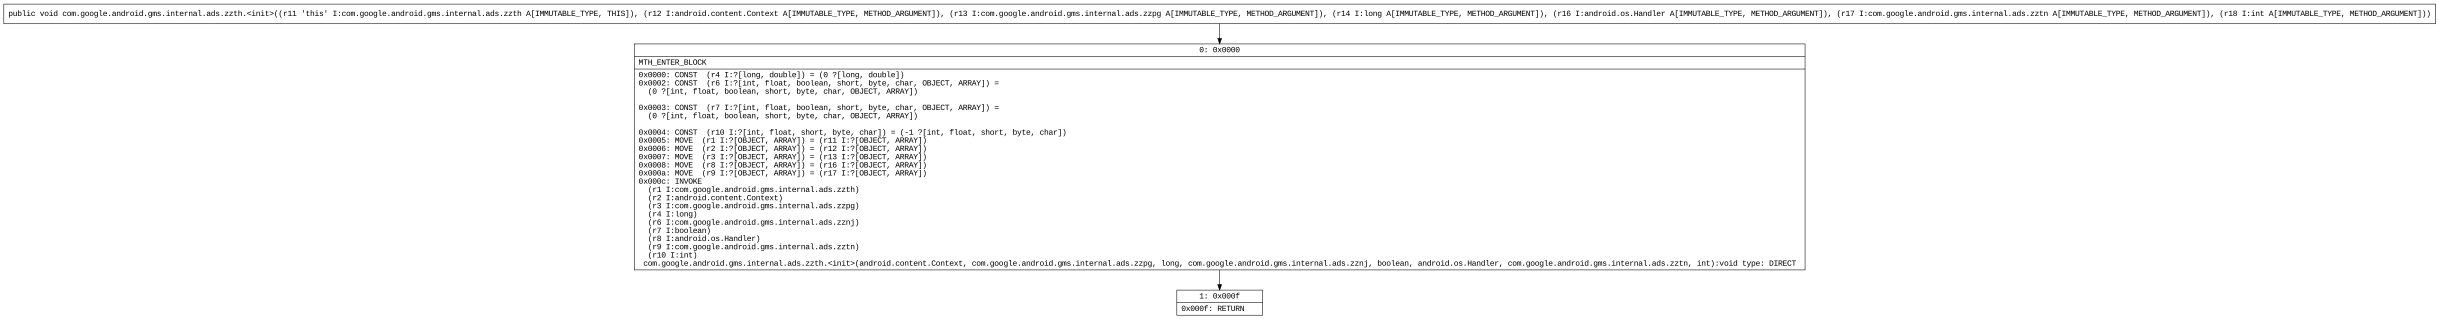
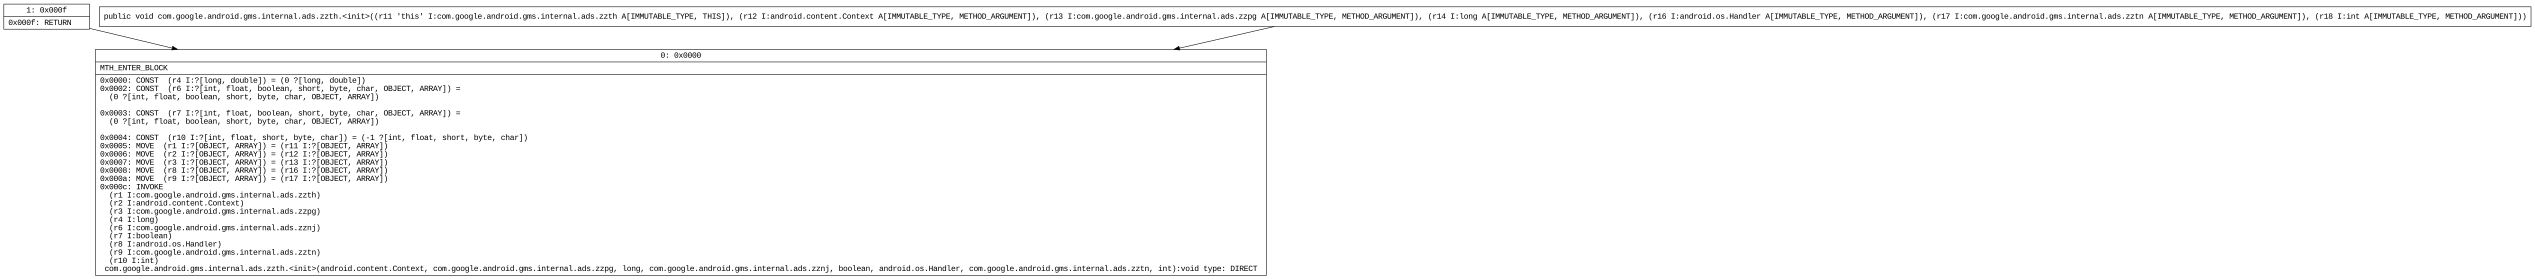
  digraph {
    fontname="Liberation Mono"
    node [shape=record fontname="Liberation Mono"]
    edge [fontname="Liberation Mono"]
    n1 [label="{0\:\ 0x0000|MTH_ENTER_BLOCK\l|0x0000: CONST  (r4 I:?[long, double]) = (0 ?[long, double]) \l0x0002: CONST  (r6 I:?[int, float, boolean, short, byte, char, OBJECT, ARRAY]) = \l  (0 ?[int, float, boolean, short, byte, char, OBJECT, ARRAY])\l \l0x0003: CONST  (r7 I:?[int, float, boolean, short, byte, char, OBJECT, ARRAY]) = \l  (0 ?[int, float, boolean, short, byte, char, OBJECT, ARRAY])\l \l0x0004: CONST  (r10 I:?[int, float, short, byte, char]) = (\-1 ?[int, float, short, byte, char]) \l0x0005: MOVE  (r1 I:?[OBJECT, ARRAY]) = (r11 I:?[OBJECT, ARRAY]) \l0x0006: MOVE  (r2 I:?[OBJECT, ARRAY]) = (r12 I:?[OBJECT, ARRAY]) \l0x0007: MOVE  (r3 I:?[OBJECT, ARRAY]) = (r13 I:?[OBJECT, ARRAY]) \l0x0008: MOVE  (r8 I:?[OBJECT, ARRAY]) = (r16 I:?[OBJECT, ARRAY]) \l0x000a: MOVE  (r9 I:?[OBJECT, ARRAY]) = (r17 I:?[OBJECT, ARRAY]) \l0x000c: INVOKE  \l  (r1 I:com.google.android.gms.internal.ads.zzth)\l  (r2 I:android.content.Context)\l  (r3 I:com.google.android.gms.internal.ads.zzpg)\l  (r4 I:long)\l  (r6 I:com.google.android.gms.internal.ads.zznj)\l  (r7 I:boolean)\l  (r8 I:android.os.Handler)\l  (r9 I:com.google.android.gms.internal.ads.zztn)\l  (r10 I:int)\l com.google.android.gms.internal.ads.zzth.\<init\>(android.content.Context, com.google.android.gms.internal.ads.zzpg, long, com.google.android.gms.internal.ads.zznj, boolean, android.os.Handler, com.google.android.gms.internal.ads.zztn, int):void type: DIRECT \l}"]
    n2 [label="{1\:\ 0x000f|0x000f: RETURN   \l}"]
    n3 [label="{public void com.google.android.gms.internal.ads.zzth.\<init\>((r11 'this' I:com.google.android.gms.internal.ads.zzth A[IMMUTABLE_TYPE, THIS]), (r12 I:android.content.Context A[IMMUTABLE_TYPE, METHOD_ARGUMENT]), (r13 I:com.google.android.gms.internal.ads.zzpg A[IMMUTABLE_TYPE, METHOD_ARGUMENT]), (r14 I:long A[IMMUTABLE_TYPE, METHOD_ARGUMENT]), (r16 I:android.os.Handler A[IMMUTABLE_TYPE, METHOD_ARGUMENT]), (r17 I:com.google.android.gms.internal.ads.zztn A[IMMUTABLE_TYPE, METHOD_ARGUMENT]), (r18 I:int A[IMMUTABLE_TYPE, METHOD_ARGUMENT])) }"]
-   n1 -> n2
+   n2 -> n1
    n3 -> n1
  }
